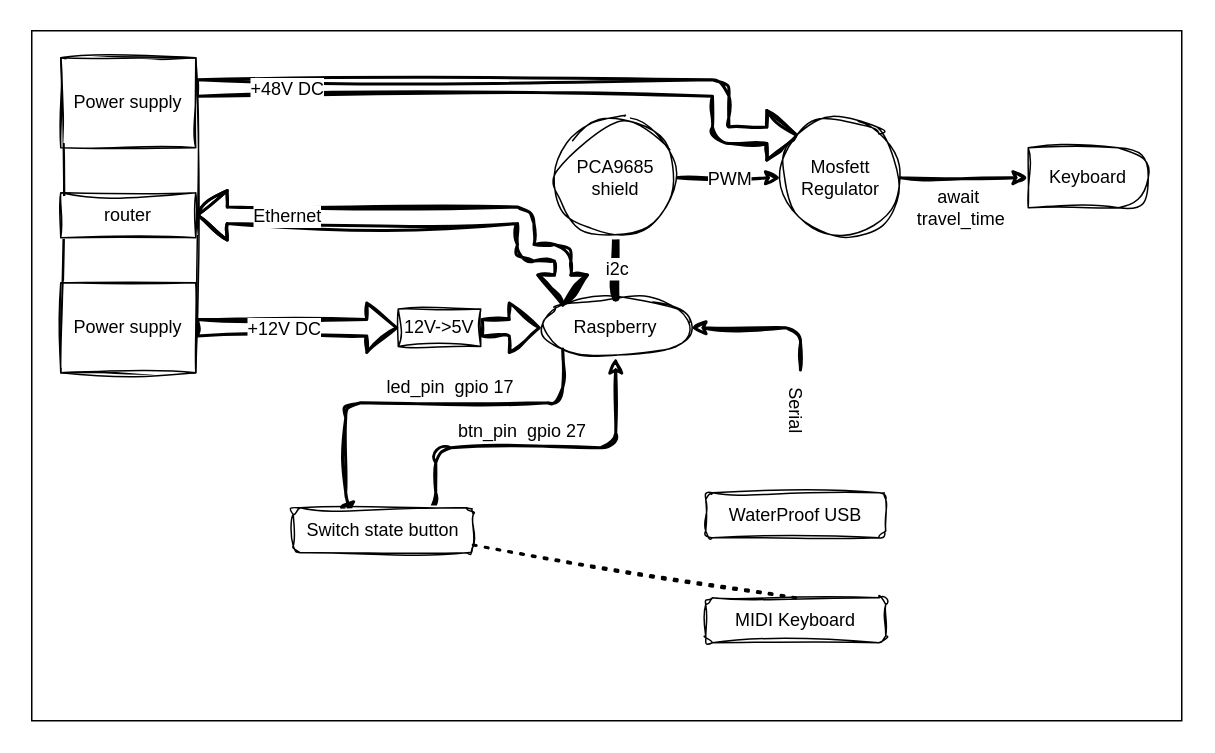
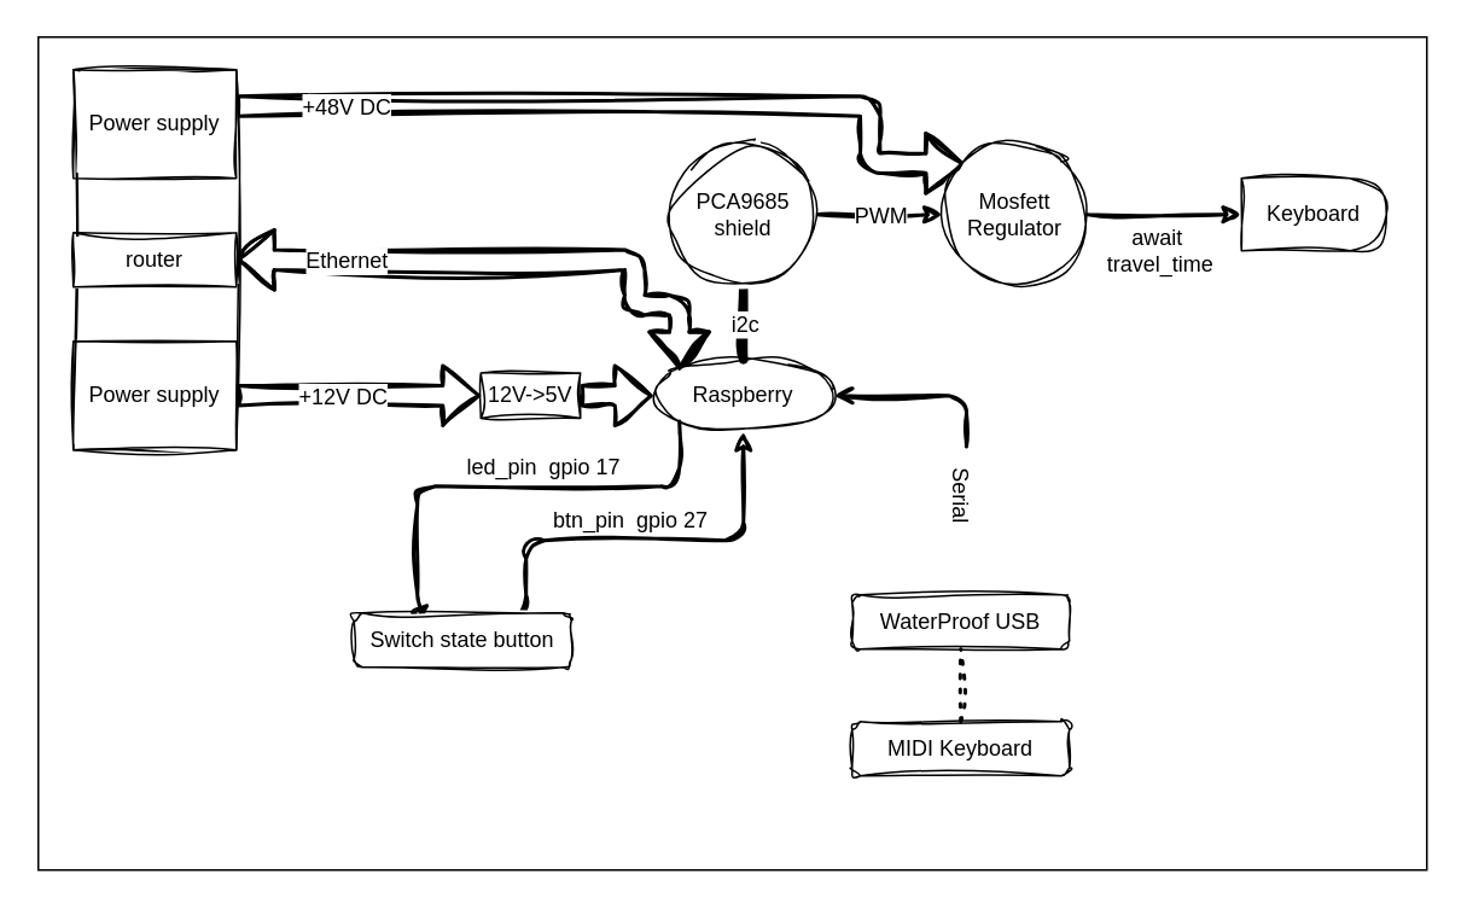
  <mxCell id="0" />
  <mxCell id="1" parent="0" />
  <mxCell id="2" value="" style="rounded=0;whiteSpace=wrap;html=1;hachureGap=4;fontFamily=Architects Daughter;fontSource=https%3A%2F%2Ffonts.googleapis.com%2Fcss%3Ffamily%3DArchitects%2BDaughter;fontSize=20;" parent="1" vertex="1"><mxGeometry x="20.67" y="20" width="766.67" height="460" as="geometry" /></mxCell>
  <mxCell id="3" value="Raspberry" style="ellipse;whiteSpace=wrap;html=1;align=center;newEdgeStyle={&quot;edgeStyle&quot;:&quot;entityRelationEdgeStyle&quot;,&quot;startArrow&quot;:&quot;none&quot;,&quot;endArrow&quot;:&quot;none&quot;,&quot;segment&quot;:10,&quot;curved&quot;:1,&quot;sourcePerimeterSpacing&quot;:0,&quot;targetPerimeterSpacing&quot;:0};treeFolding=1;treeMoving=1;sketch=1;curveFitting=1;jiggle=2;" parent="1" vertex="1"><mxGeometry x="360" y="198" width="100" height="40" as="geometry" /></mxCell>
  <mxCell id="4" style="edgeStyle=orthogonalEdgeStyle;html=1;exitX=0.75;exitY=0;exitDx=0;exitDy=0;entryX=0.5;entryY=1;entryDx=0;entryDy=0;strokeWidth=2;fontSize=12;endArrow=classic;endFill=1;sketch=1;curveFitting=1;jiggle=2;" parent="1" source="6" target="3" edge="1"><mxGeometry relative="1" as="geometry"><Array as="points"><mxPoint x="290" y="298" /><mxPoint x="410" y="298" /></Array></mxGeometry></mxCell>
  <mxCell id="5" style="edgeStyle=orthogonalEdgeStyle;html=1;exitX=0.25;exitY=0;exitDx=0;exitDy=0;entryX=0;entryY=1;entryDx=0;entryDy=0;strokeWidth=2;fontSize=12;endArrow=none;endFill=0;startArrow=classic;startFill=1;sketch=1;curveFitting=1;jiggle=2;" parent="1" source="6" target="3" edge="1"><mxGeometry relative="1" as="geometry"><Array as="points"><mxPoint x="230" y="268" /><mxPoint x="375" y="268" /></Array></mxGeometry></mxCell>
  <mxCell id="6" value="&lt;font style=&quot;font-size: 12px;&quot;&gt;Switch state button&lt;/font&gt;" style="rounded=1;whiteSpace=wrap;html=1;fontSize=7;sketch=1;curveFitting=1;jiggle=2;" parent="1" vertex="1"><mxGeometry x="195" y="338" width="120" height="30" as="geometry" /></mxCell>
  <mxCell id="7" value="led_pin&amp;nbsp; gpio 17" style="text;strokeColor=none;align=center;fillColor=none;html=1;verticalAlign=middle;whiteSpace=wrap;rounded=0;fontSize=12;sketch=1;curveFitting=1;jiggle=2;" parent="1" vertex="1"><mxGeometry x="255" y="243" width="90" height="30" as="geometry" /></mxCell>
  <mxCell id="8" value="btn_pin&amp;nbsp; gpio 27" style="text;strokeColor=none;align=center;fillColor=none;html=1;verticalAlign=middle;whiteSpace=wrap;rounded=0;fontSize=12;sketch=1;curveFitting=1;jiggle=2;" parent="1" vertex="1"><mxGeometry x="303" y="272" width="90" height="30" as="geometry" /></mxCell>
  <mxCell id="9" value="" style="shape=flexArrow;endArrow=classic;html=1;strokeWidth=2;fontSize=12;entryX=0;entryY=0.5;entryDx=0;entryDy=0;exitX=1;exitY=0.5;exitDx=0;exitDy=0;sketch=1;curveFitting=1;jiggle=2;" parent="1" source="32" target="13" edge="1"><mxGeometry width="50" height="50" relative="1" as="geometry"><mxPoint x="150" y="218" as="sourcePoint" /><mxPoint x="250" y="218" as="targetPoint" /></mxGeometry></mxCell>
  <mxCell id="10" value="+12V DC" style="edgeLabel;html=1;align=center;verticalAlign=middle;resizable=0;points=[];fontSize=12;sketch=1;curveFitting=1;jiggle=2;" parent="9" vertex="1" connectable="0"><mxGeometry x="0.193" y="-1" relative="1" as="geometry"><mxPoint x="-23" y="-1" as="offset" /></mxGeometry></mxCell>
  <mxCell id="11" value="" style="shape=flexArrow;endArrow=classic;html=1;strokeWidth=2;fontSize=12;entryX=0;entryY=0;entryDx=0;entryDy=0;edgeStyle=orthogonalEdgeStyle;exitX=1;exitY=0.337;exitDx=0;exitDy=0;exitPerimeter=0;sketch=1;curveFitting=1;jiggle=2;" parent="1" source="30" target="22" edge="1"><mxGeometry width="50" height="50" relative="1" as="geometry"><mxPoint x="140" y="58" as="sourcePoint" /><mxPoint x="470" y="68" as="targetPoint" /><Array as="points"><mxPoint x="480" y="58" /><mxPoint x="480" y="90" /></Array></mxGeometry></mxCell>
  <mxCell id="12" value="+48V DC" style="edgeLabel;html=1;align=center;verticalAlign=middle;resizable=0;points=[];fontSize=12;sketch=1;curveFitting=1;jiggle=2;" parent="11" vertex="1" connectable="0"><mxGeometry x="0.193" y="-1" relative="1" as="geometry"><mxPoint x="-198" y="-1" as="offset" /></mxGeometry></mxCell>
  <mxCell id="13" value="12V-&amp;gt;5V" style="rounded=0;whiteSpace=wrap;html=1;fontSize=12;sketch=1;curveFitting=1;jiggle=2;" parent="1" vertex="1"><mxGeometry x="265" y="205.5" width="55" height="25" as="geometry" /></mxCell>
  <mxCell id="14" value="" style="shape=flexArrow;endArrow=classic;html=1;strokeWidth=2;fontSize=12;exitX=1;exitY=0.5;exitDx=0;exitDy=0;sketch=1;curveFitting=1;jiggle=2;" parent="1" source="13" edge="1"><mxGeometry width="50" height="50" relative="1" as="geometry"><mxPoint x="380" y="268" as="sourcePoint" /><mxPoint x="360" y="218" as="targetPoint" /></mxGeometry></mxCell>
  <mxCell id="15" value="&lt;font style=&quot;font-size: 12px;&quot;&gt;WaterProof USB&lt;br&gt;&lt;/font&gt;" style="rounded=1;whiteSpace=wrap;html=1;fontSize=7;sketch=1;curveFitting=1;jiggle=2;" parent="1" vertex="1"><mxGeometry x="470" y="328" width="120" height="30" as="geometry" /></mxCell>
  <mxCell id="16" value="" style="endArrow=none;html=1;strokeWidth=5;fontSize=12;exitX=0.5;exitY=0;exitDx=0;exitDy=0;entryX=0.5;entryY=1;entryDx=0;entryDy=0;endFill=0;sketch=1;curveFitting=1;jiggle=2;" parent="1" source="3" edge="1"><mxGeometry relative="1" as="geometry"><mxPoint x="480" y="218" as="sourcePoint" /><mxPoint x="410" y="158" as="targetPoint" /></mxGeometry></mxCell>
  <mxCell id="17" value="i2c" style="edgeLabel;resizable=0;html=1;align=center;verticalAlign=middle;fontSize=12;sketch=1;curveFitting=1;jiggle=2;" parent="16" connectable="0" vertex="1"><mxGeometry relative="1" as="geometry" /></mxCell>
- <mxCell id="18" style="edgeStyle=orthogonalEdgeStyle;html=1;exitX=-0.036;exitY=0.395;exitDx=0;exitDy=0;entryX=1;entryY=0.5;entryDx=0;entryDy=0;strokeWidth=2;fontSize=12;endArrow=classic;endFill=1;startArrow=none;startFill=1;exitPerimeter=0;sketch=1;curveFitting=1;jiggle=2;" parent="1" source="33" target="3" edge="1"><mxGeometry relative="1" as="geometry"><mxPoint x="330" y="373" as="sourcePoint" /><mxPoint x="455.233" y="242.191" as="targetPoint" /><Array as="points"><mxPoint x="533" y="218" /></Array></mxGeometry></mxCell>
+ <mxCell id="18" style="edgeStyle=orthogonalEdgeStyle;html=1;exitX=-0.036;exitY=0.395;exitDx=0;exitDy=0;entryX=1;entryY=0.5;entryDx=0;entryDy=0;strokeWidth=2;fontSize=12;endArrow=open;endFill=1;startArrow=none;startFill=1;exitPerimeter=0;sketch=1;curveFitting=1;jiggle=2;" parent="1" source="33" target="3" edge="1"><mxGeometry relative="1" as="geometry"><mxPoint x="330" y="373" as="sourcePoint" /><mxPoint x="455.233" y="242.191" as="targetPoint" /><Array as="points"><mxPoint x="533" y="218" /></Array></mxGeometry></mxCell>
  <mxCell id="19" value="&lt;font style=&quot;font-size: 12px;&quot;&gt;MIDI Keyboard&lt;br&gt;&lt;/font&gt;" style="rounded=1;whiteSpace=wrap;html=1;fontSize=7;sketch=1;curveFitting=1;jiggle=2;" parent="1" vertex="1"><mxGeometry x="470" y="398" width="120" height="30" as="geometry" /></mxCell>
- <mxCell id="20" value="" style="endArrow=none;dashed=1;html=1;dashPattern=1 3;strokeWidth=2;fontSize=12;fillColor=default;exitX=0.5;exitY=0;exitDx=0;exitDy=0;sketch=1;curveFitting=1;jiggle=2;" parent="1" source="19" target="6" edge="1"><mxGeometry width="50" height="50" relative="1" as="geometry"><mxPoint x="410" y="318" as="sourcePoint" /><mxPoint x="460" y="268" as="targetPoint" /></mxGeometry></mxCell>
+ <mxCell id="20" value="" style="endArrow=none;dashed=1;html=1;dashPattern=1 3;strokeWidth=2;fontSize=12;fillColor=default;entryX=0.5;entryY=1;entryDx=0;entryDy=0;exitX=0.5;exitY=0;exitDx=0;exitDy=0;sketch=1;curveFitting=1;jiggle=2;" parent="1" source="19" target="15" edge="1"><mxGeometry width="50" height="50" relative="1" as="geometry"><mxPoint x="410" y="318" as="sourcePoint" /><mxPoint x="460" y="268" as="targetPoint" /></mxGeometry></mxCell>
  <mxCell id="21" style="edgeStyle=none;html=1;exitX=1;exitY=0.5;exitDx=0;exitDy=0;entryX=0;entryY=0.5;entryDx=0;entryDy=0;strokeWidth=2;fontSize=12;startArrow=none;startFill=0;endArrow=classic;endFill=1;fillColor=default;sketch=1;curveFitting=1;jiggle=2;" parent="1" source="22" target="23" edge="1"><mxGeometry relative="1" as="geometry" /></mxCell>
  <mxCell id="22" value="Mosfett&lt;br&gt;Regulator" style="ellipse;whiteSpace=wrap;html=1;aspect=fixed;fontSize=12;sketch=1;curveFitting=1;jiggle=2;" parent="1" vertex="1"><mxGeometry x="520" y="78" width="80" height="80" as="geometry" /></mxCell>
  <mxCell id="23" value="Keyboard" style="shape=delay;whiteSpace=wrap;html=1;fontSize=12;sketch=1;curveFitting=1;jiggle=2;" parent="1" vertex="1"><mxGeometry x="685" y="98" width="80" height="40" as="geometry" /></mxCell>
  <mxCell id="24" value="" style="endArrow=classic;html=1;strokeWidth=2;fontSize=12;exitX=1;exitY=0.5;exitDx=0;exitDy=0;entryX=0;entryY=0.5;entryDx=0;entryDy=0;sketch=1;curveFitting=1;jiggle=2;" parent="1" target="22" edge="1"><mxGeometry relative="1" as="geometry"><mxPoint x="450" y="118" as="sourcePoint" /><mxPoint x="500" y="118" as="targetPoint" /></mxGeometry></mxCell>
  <mxCell id="25" value="PWM" style="edgeLabel;resizable=0;html=1;align=center;verticalAlign=middle;fontSize=12;sketch=1;curveFitting=1;jiggle=2;" parent="24" connectable="0" vertex="1"><mxGeometry relative="1" as="geometry" /></mxCell>
  <mxCell id="26" value="" style="shape=flexArrow;endArrow=classic;html=1;strokeWidth=2;fontSize=12;entryX=0;entryY=0;entryDx=0;entryDy=0;edgeStyle=orthogonalEdgeStyle;startArrow=block;sketch=1;curveFitting=1;jiggle=2;" parent="1" source="31" target="3" edge="1"><mxGeometry width="50" height="50" relative="1" as="geometry"><mxPoint x="140" y="148" as="sourcePoint" /><mxPoint x="410" y="128" as="targetPoint" /><Array as="points"><mxPoint x="350" y="143" /><mxPoint x="350" y="168" /><mxPoint x="375" y="168" /></Array></mxGeometry></mxCell>
  <mxCell id="27" value="Ethernet" style="edgeLabel;html=1;align=center;verticalAlign=middle;resizable=0;points=[];fontSize=12;sketch=1;curveFitting=1;jiggle=2;" parent="26" vertex="1" connectable="0"><mxGeometry x="0.193" y="-1" relative="1" as="geometry"><mxPoint x="-122" y="-1" as="offset" /></mxGeometry></mxCell>
  <mxCell id="28" value="await&amp;nbsp;&lt;br&gt;travel_time" style="text;html=1;align=center;verticalAlign=middle;resizable=0;points=[];autosize=1;strokeColor=none;fillColor=none;sketch=1;curveFitting=1;jiggle=2;" parent="1" vertex="1"><mxGeometry x="600" y="118" width="80" height="40" as="geometry" /></mxCell>
  <mxCell id="29" value="" style="rounded=0;whiteSpace=wrap;html=1;sketch=1;curveFitting=1;jiggle=2;" parent="1" vertex="1"><mxGeometry x="40" y="38" width="90" height="210" as="geometry" /></mxCell>
  <mxCell id="30" value="Power supply" style="rounded=0;whiteSpace=wrap;html=1;sketch=1;curveFitting=1;jiggle=2;" parent="1" vertex="1"><mxGeometry x="40" y="38" width="90" height="60" as="geometry" /></mxCell>
  <mxCell id="31" value="router" style="rounded=0;whiteSpace=wrap;html=1;sketch=1;curveFitting=1;jiggle=2;" parent="1" vertex="1"><mxGeometry x="40" y="128" width="90" height="30" as="geometry" /></mxCell>
  <mxCell id="32" value="Power supply" style="rounded=0;whiteSpace=wrap;html=1;sketch=1;curveFitting=1;jiggle=2;" parent="1" vertex="1"><mxGeometry x="40" y="188" width="90" height="60" as="geometry" /></mxCell>
  <mxCell id="33" value="Serial" style="text;html=1;align=center;verticalAlign=middle;resizable=0;points=[];autosize=1;strokeColor=none;fillColor=none;rotation=90;sketch=1;curveFitting=1;jiggle=2;" parent="1" vertex="1"><mxGeometry x="505" y="258" width="50" height="30" as="geometry" /></mxCell>
  <mxCell id="34" value="PCA9685&lt;br&gt;shield" style="ellipse;whiteSpace=wrap;html=1;aspect=fixed;fontSize=12;sketch=1;curveFitting=1;jiggle=2;" parent="1" vertex="1"><mxGeometry x="370" y="78" width="80" height="80" as="geometry" /></mxCell>
